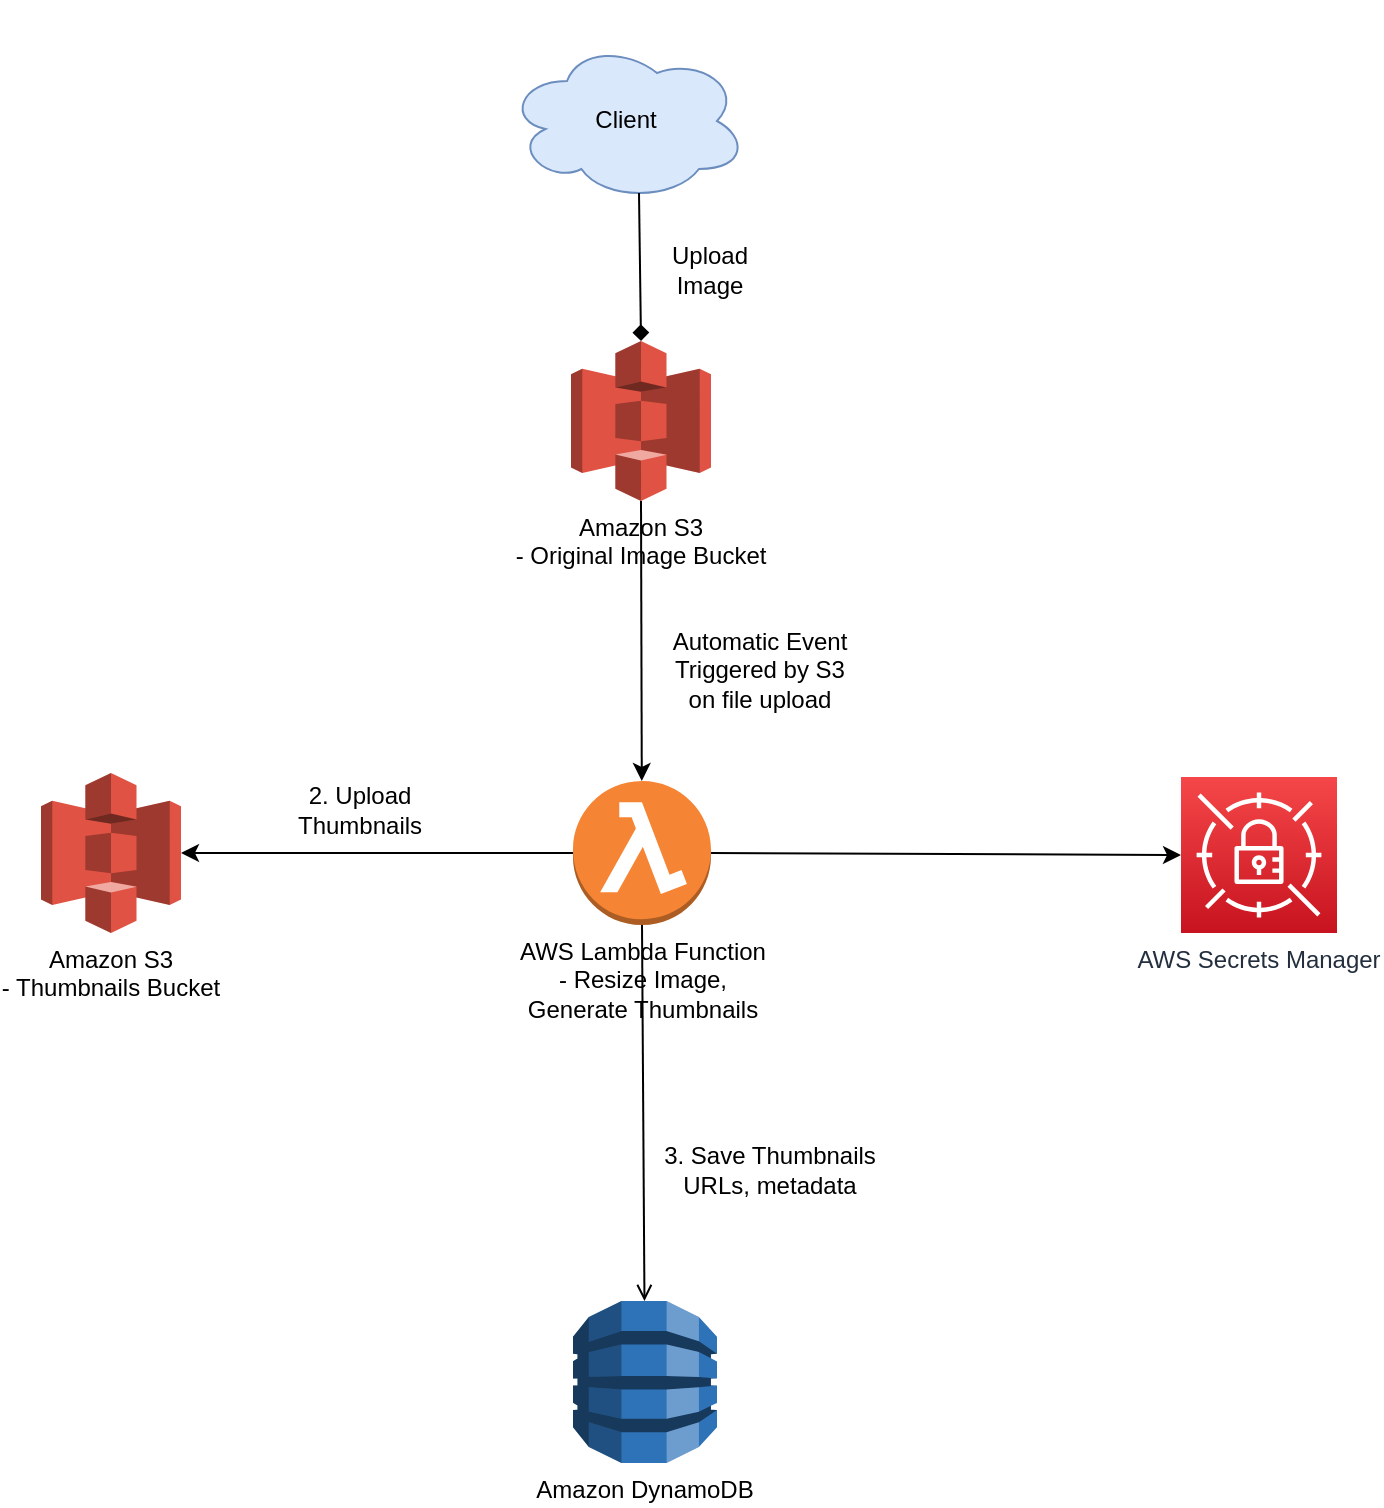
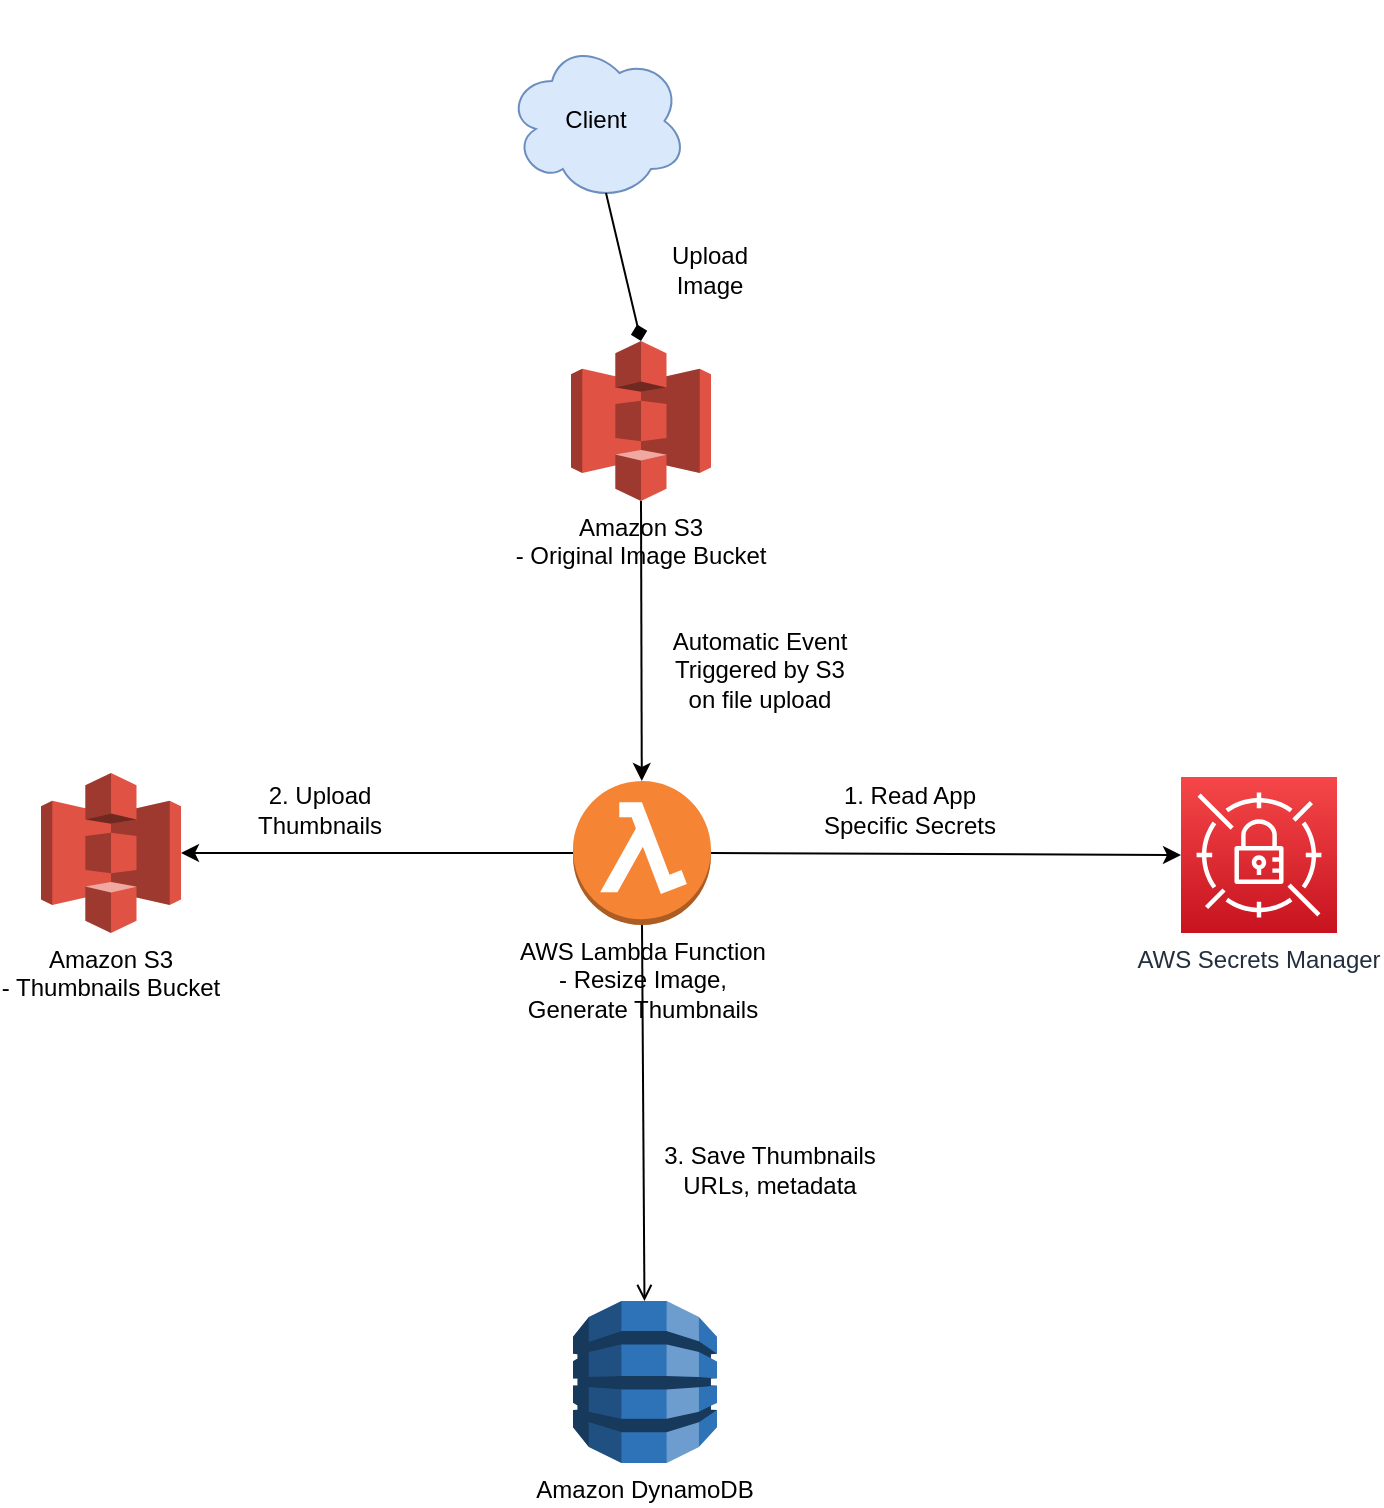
  <mxCell id="0" />
  <mxCell id="1" parent="0" />
- <mxCell id="2" value="Client" style="ellipse;shape=cloud;whiteSpace=wrap;html=1;fillColor=#dae8fc;strokeColor=#6c8ebf;" vertex="1" parent="1"><mxGeometry x="253" y="20" width="120" height="80" as="geometry" /></mxCell>
+ <mxCell id="2" value="Client" style="ellipse;shape=cloud;whiteSpace=wrap;html=1;fillColor=#dae8fc;strokeColor=#6c8ebf;" vertex="1" parent="1"><mxGeometry x="253" y="20" width="90" height="80" as="geometry" /></mxCell>
  <mxCell id="3" value="&lt;div&gt;Amazon S3 &lt;br&gt;&lt;/div&gt;&lt;div&gt;- Original Image Bucket&lt;/div&gt;" style="outlineConnect=0;dashed=0;verticalLabelPosition=bottom;verticalAlign=top;align=center;html=1;shape=mxgraph.aws3.s3;fillColor=#E05243;gradientColor=none;" vertex="1" parent="1"><mxGeometry x="285" y="170" width="70" height="80" as="geometry" /></mxCell>
  <mxCell id="4" value="" style="endArrow=diamond;html=1;rounded=0;exitX=0.55;exitY=0.95;exitDx=0;exitDy=0;exitPerimeter=0;entryX=0.5;entryY=0;entryDx=0;entryDy=0;entryPerimeter=0;" edge="1" parent="1" source="2" target="3"><mxGeometry width="50" height="50" relative="1" as="geometry"><mxPoint x="330" y="230" as="sourcePoint" /><mxPoint x="380" y="180" as="targetPoint" /></mxGeometry></mxCell>
  <mxCell id="5" value="&lt;div&gt;AWS Lambda Function&lt;/div&gt;&lt;div&gt;- Resize Image, &lt;br&gt;&lt;/div&gt;&lt;div&gt;Generate Thumbnails&lt;br&gt;&lt;/div&gt;" style="outlineConnect=0;dashed=0;verticalLabelPosition=bottom;verticalAlign=top;align=center;html=1;shape=mxgraph.aws3.lambda_function;fillColor=#F58534;gradientColor=none;" vertex="1" parent="1"><mxGeometry x="286" y="390" width="69" height="72" as="geometry" /></mxCell>
  <mxCell id="6" value="" style="endArrow=classic;html=1;rounded=0;exitX=0.5;exitY=1;exitDx=0;exitDy=0;exitPerimeter=0;" edge="1" parent="1" source="3" target="5"><mxGeometry width="50" height="50" relative="1" as="geometry"><mxPoint x="330" y="320" as="sourcePoint" /><mxPoint x="380" y="270" as="targetPoint" /></mxGeometry></mxCell>
  <mxCell id="7" value="Automatic Event Triggered by S3 on file upload" style="text;html=1;strokeColor=none;fillColor=none;align=center;verticalAlign=middle;whiteSpace=wrap;rounded=0;" vertex="1" parent="1"><mxGeometry x="330" y="320" width="100" height="30" as="geometry" /></mxCell>
  <mxCell id="8" value="&lt;div&gt;Amazon S3 &lt;br&gt;&lt;/div&gt;&lt;div&gt;- Thumbnails Bucket&lt;/div&gt;" style="outlineConnect=0;dashed=0;verticalLabelPosition=bottom;verticalAlign=top;align=center;html=1;shape=mxgraph.aws3.s3;fillColor=#E05243;gradientColor=none;" vertex="1" parent="1"><mxGeometry x="20" y="386" width="70" height="80" as="geometry" /></mxCell>
  <mxCell id="9" value="&lt;div&gt;Amazon DynamoDB&lt;/div&gt;" style="outlineConnect=0;dashed=0;verticalLabelPosition=bottom;verticalAlign=top;align=center;html=1;shape=mxgraph.aws3.dynamo_db;fillColor=#2E73B8;gradientColor=none;" vertex="1" parent="1"><mxGeometry x="286" y="650" width="72" height="81" as="geometry" /></mxCell>
  <mxCell id="10" value="" style="endArrow=classic;html=1;rounded=0;exitX=0;exitY=0.5;exitDx=0;exitDy=0;exitPerimeter=0;entryX=1;entryY=0.5;entryDx=0;entryDy=0;entryPerimeter=0;" edge="1" parent="1" source="5" target="8"><mxGeometry width="50" height="50" relative="1" as="geometry"><mxPoint x="190" y="530" as="sourcePoint" /><mxPoint x="240" y="480" as="targetPoint" /></mxGeometry></mxCell>
  <mxCell id="11" value="Upload Image" style="text;html=1;strokeColor=none;fillColor=none;align=center;verticalAlign=middle;whiteSpace=wrap;rounded=0;" vertex="1" parent="1"><mxGeometry x="325" y="120" width="60" height="30" as="geometry" /></mxCell>
- <mxCell id="12" value="2. Upload Thumbnails" style="text;html=1;strokeColor=none;fillColor=none;align=center;verticalAlign=middle;whiteSpace=wrap;rounded=0;" vertex="1" parent="1"><mxGeometry x="150" y="390" width="60" height="30" as="geometry" /></mxCell>
+ <mxCell id="12" value="2. Upload Thumbnails" style="text;html=1;strokeColor=none;fillColor=none;align=center;verticalAlign=middle;whiteSpace=wrap;rounded=0;" vertex="1" parent="1"><mxGeometry x="130" y="390" width="60" height="30" as="geometry" /></mxCell>
  <mxCell id="13" value="" style="endArrow=open;html=1;rounded=0;exitX=0.5;exitY=1;exitDx=0;exitDy=0;exitPerimeter=0;" edge="1" parent="1" source="5" target="9"><mxGeometry width="50" height="50" relative="1" as="geometry"><mxPoint x="320" y="460" as="sourcePoint" /><mxPoint x="370" y="410" as="targetPoint" /></mxGeometry></mxCell>
  <mxCell id="14" value="3. Save Thumbnails URLs, metadata" style="text;html=1;strokeColor=none;fillColor=none;align=center;verticalAlign=middle;whiteSpace=wrap;rounded=0;" vertex="1" parent="1"><mxGeometry x="330" y="570" width="110" height="30" as="geometry" /></mxCell>
  <mxCell id="15" value="AWS Secrets Manager" style="sketch=0;points=[[0,0,0],[0.25,0,0],[0.5,0,0],[0.75,0,0],[1,0,0],[0,1,0],[0.25,1,0],[0.5,1,0],[0.75,1,0],[1,1,0],[0,0.25,0],[0,0.5,0],[0,0.75,0],[1,0.25,0],[1,0.5,0],[1,0.75,0]];outlineConnect=0;fontColor=#232F3E;gradientColor=#F54749;gradientDirection=north;fillColor=#C7131F;strokeColor=#ffffff;dashed=0;verticalLabelPosition=bottom;verticalAlign=top;align=center;html=1;fontSize=12;fontStyle=0;aspect=fixed;shape=mxgraph.aws4.resourceIcon;resIcon=mxgraph.aws4.secrets_manager;" vertex="1" parent="1"><mxGeometry x="590" y="388" width="78" height="78" as="geometry" /></mxCell>
  <mxCell id="16" value="" style="endArrow=classic;html=1;rounded=0;exitX=1;exitY=0.5;exitDx=0;exitDy=0;exitPerimeter=0;entryX=0;entryY=0.5;entryDx=0;entryDy=0;entryPerimeter=0;" edge="1" parent="1" source="5" target="15"><mxGeometry width="50" height="50" relative="1" as="geometry"><mxPoint x="320" y="360" as="sourcePoint" /><mxPoint x="370" y="310" as="targetPoint" /></mxGeometry></mxCell>
+ <mxCell id="17" value="1. Read App Specific Secrets" style="text;html=1;strokeColor=none;fillColor=none;align=center;verticalAlign=middle;whiteSpace=wrap;rounded=0;" vertex="1" parent="1"><mxGeometry x="410" y="390" width="90" height="30" as="geometry" /></mxCell>
